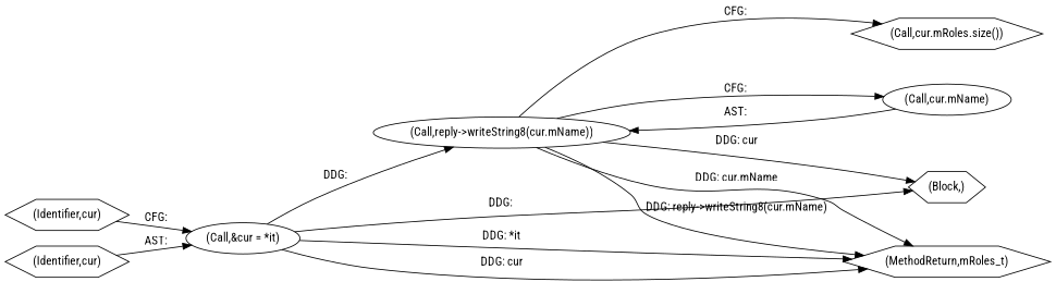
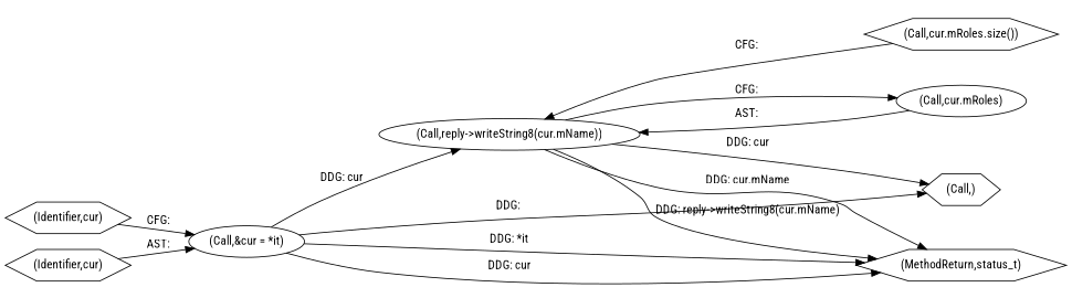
  digraph {
    fontname="Roboto Condensed"
    rankdir=LR
    node [fontname="Roboto Condensed" shape=hexagon]
    edge [fontname="Roboto Condensed"]
    n1 [label="(Call,reply->writeString8(cur.mName))" shape=ellipse]
-   n2 [label="(Call,cur.mName)" shape=ellipse]
-   n3 [label="(Block,)"]
-   n4 [label="(MethodReturn,mRoles_t)"]
+   n2 [label="(Call,cur.mRoles)" shape=ellipse]
+   n3 [label="(Call,)"]
+   n4 [label="(MethodReturn,status_t)"]
    n5 [label="(Call,&cur = *it)" shape=ellipse]
    n6 [label="(Identifier,cur)"]
    n7 [label="(Identifier,cur)"]
    n8 [label="(Call,cur.mRoles.size())"]
    n1 -> n2 [label="CFG: "]
    n1 -> n3 [label="DDG: cur"]
    n1 -> n4 [label="DDG: reply->writeString8(cur.mName)"]
    n1 -> n4 [label="DDG: cur.mName"]
    n2 -> n1 [label="AST: "]
-   n5 -> n1 [label="DDG: "]
+   n5 -> n1 [label="DDG: cur"]
    n5 -> n3 [label="DDG: "]
    n5 -> n4 [label="DDG: *it"]
    n5 -> n4 [label="DDG: cur"]
    n6 -> n5 [label="CFG: "]
    n7 -> n5 [label="AST: "]
-   n1 -> n8 [label="CFG: "]
+   n8 -> n1 [label="CFG: "]
  }
